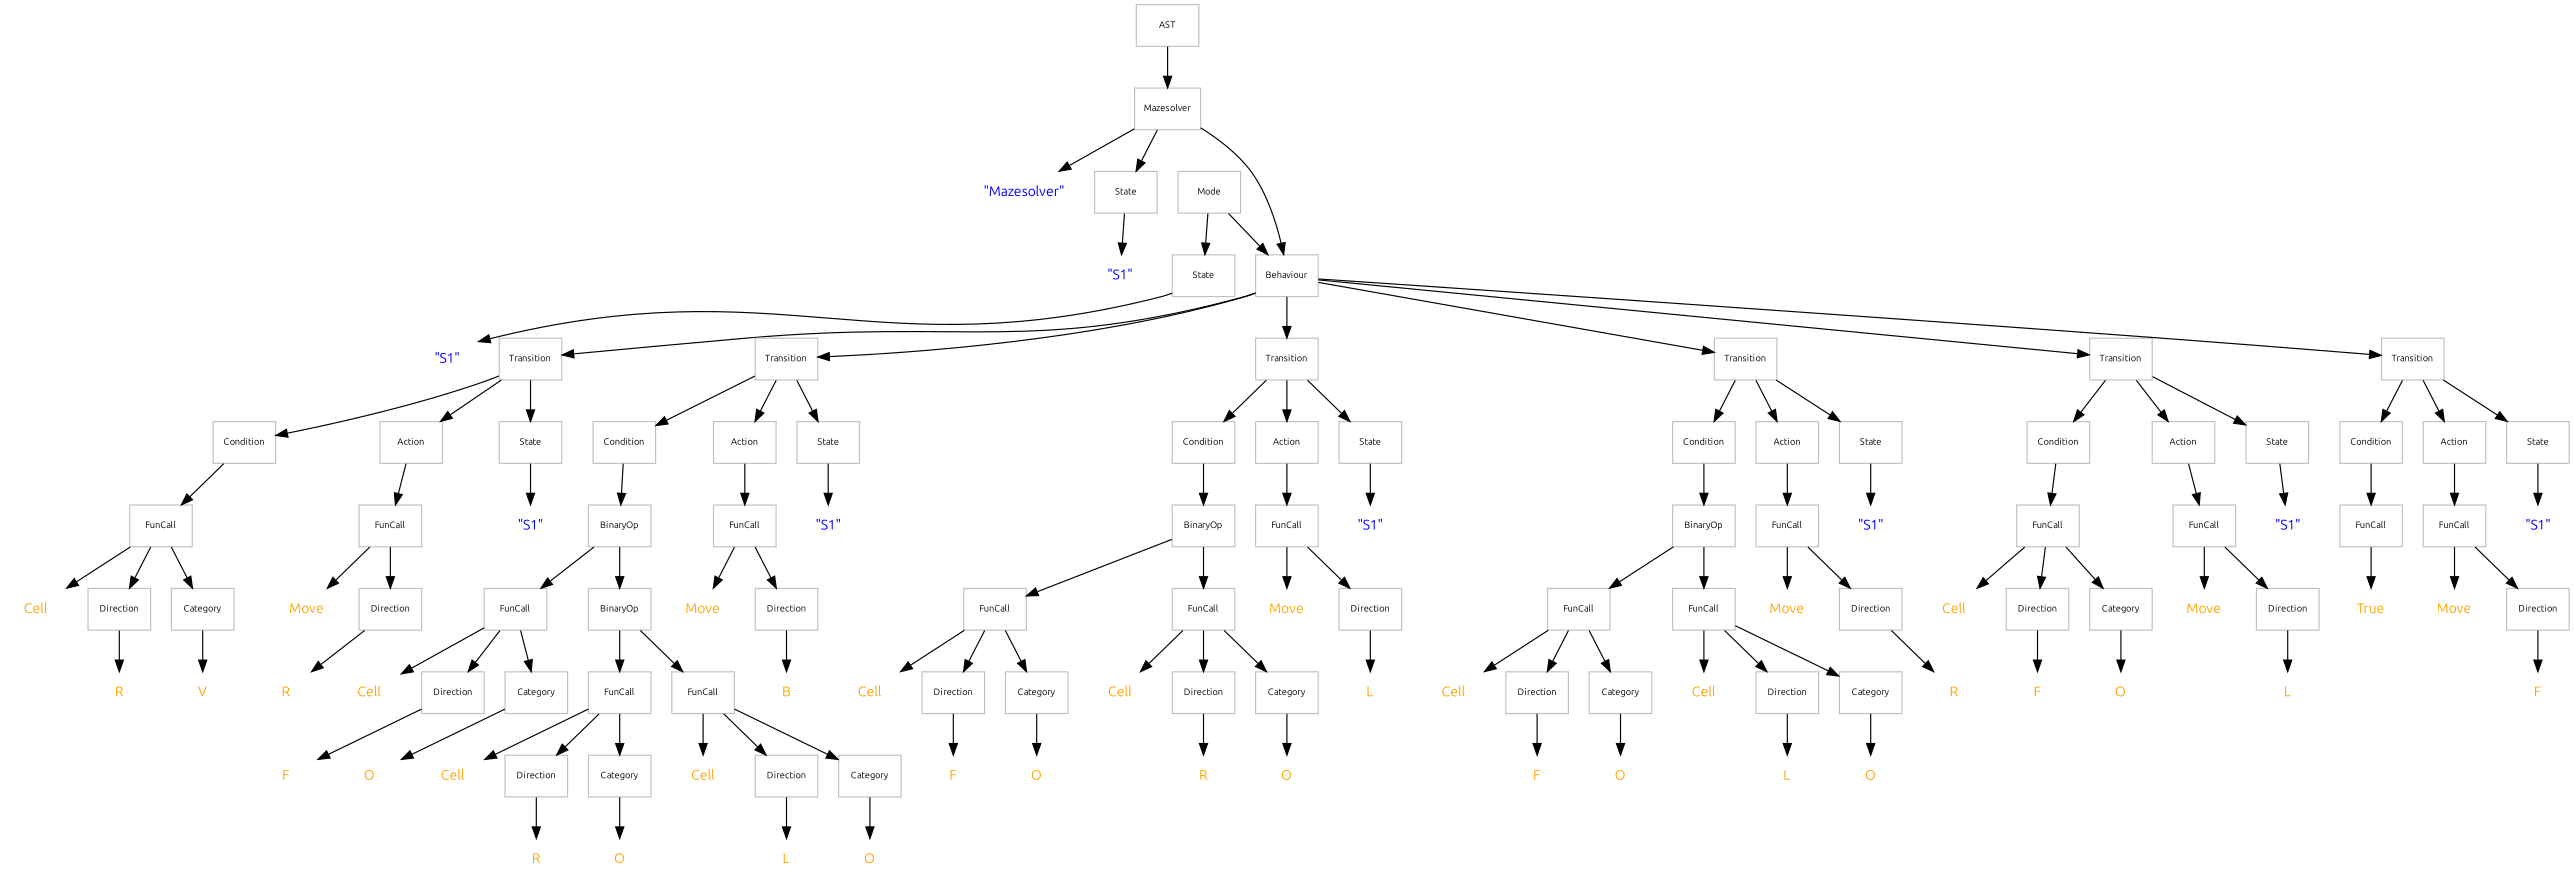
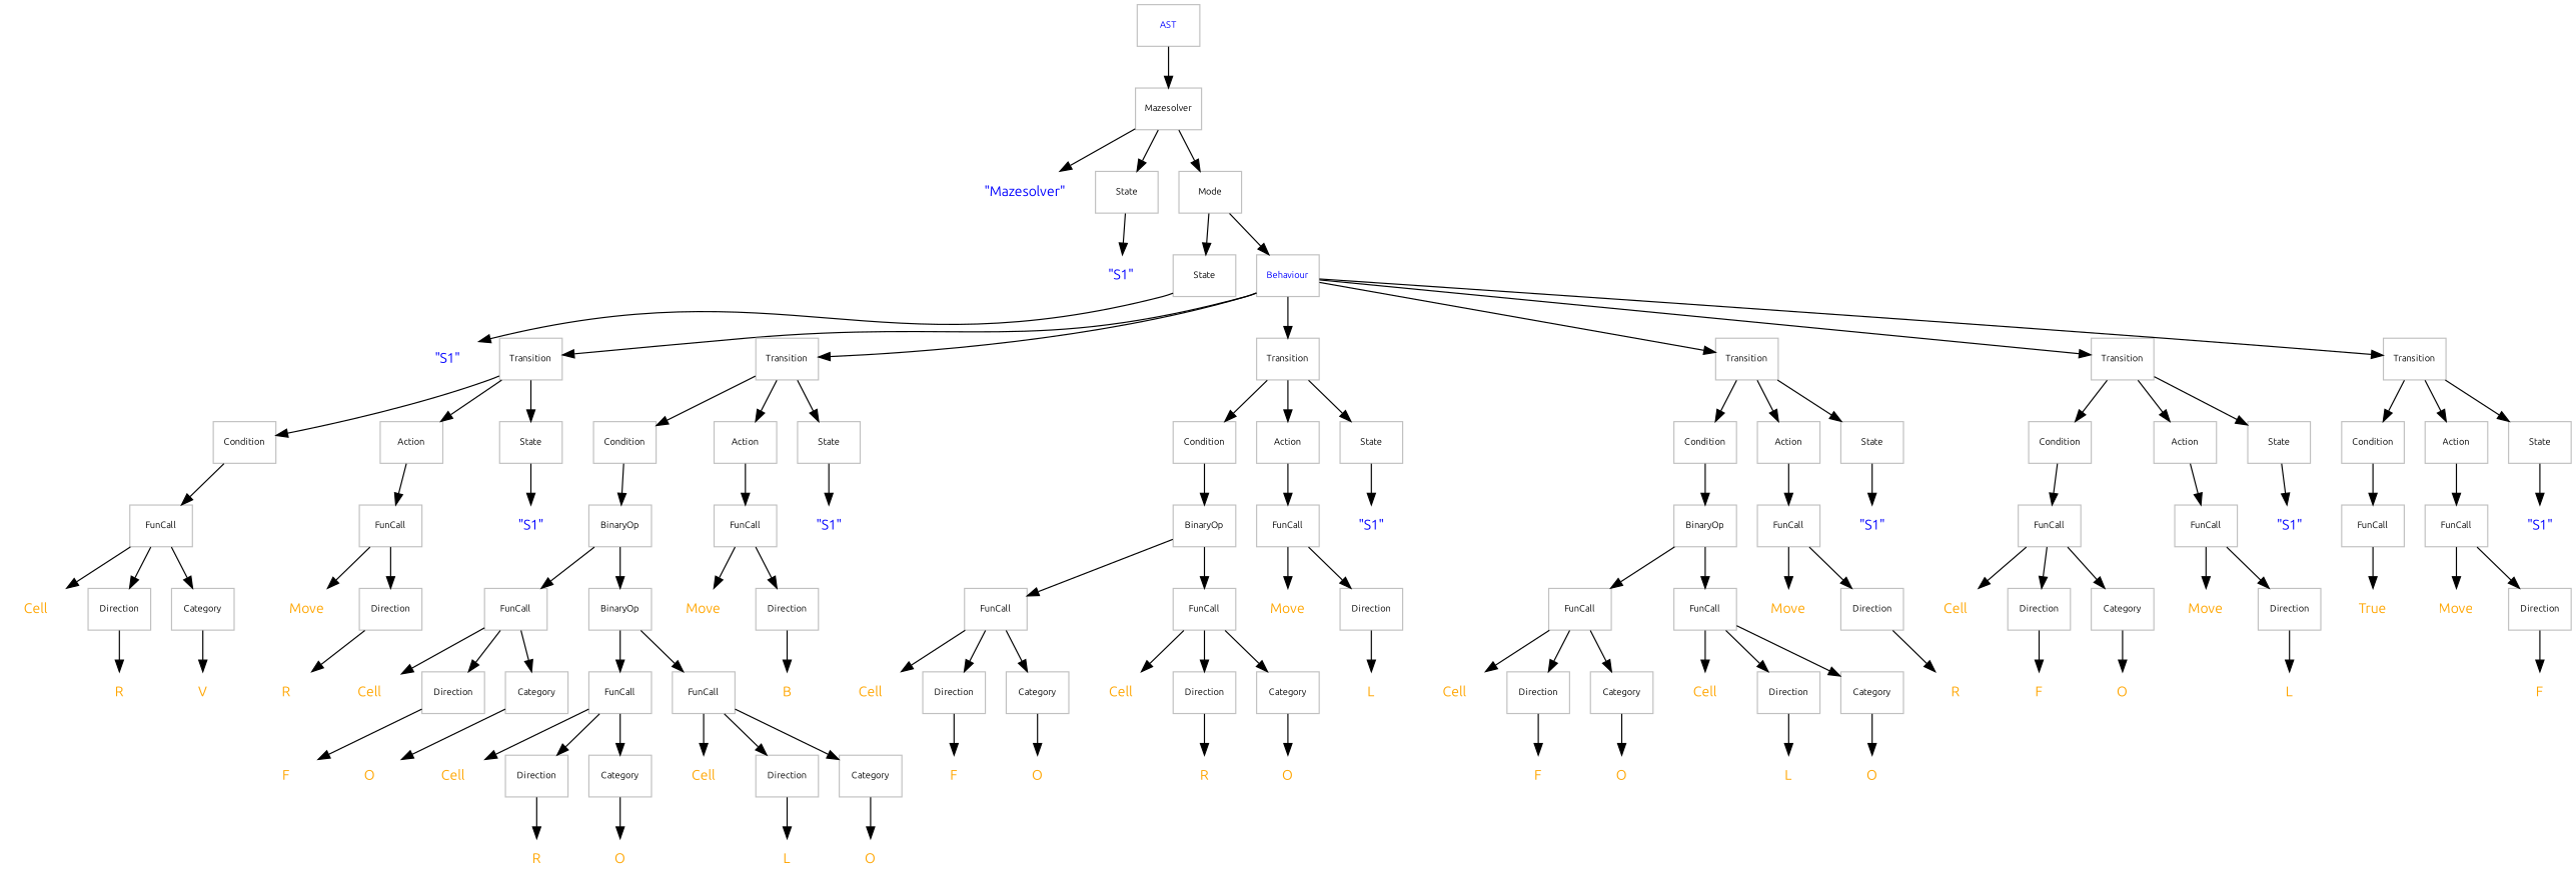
  digraph {
    fontname=Ubuntu
    node [color=gray fontname=Ubuntu fontsize=8 shape=box]
    edge [fontname=Ubuntu]
    n1 [label=Mazesolver]
    n2 [fontcolor=blue fontsize=12 label="\"Mazesolver\"" shape=none]
    n3 [label=State]
    n4 [label=Mode]
    n5 [fontcolor=blue fontsize=12 label="\"S1\"" shape=none]
    n6 [label=State]
-   n7 [label=Behaviour]
+   n7 [label=Behaviour fontcolor=blue]
    n8 [fontcolor=blue fontsize=12 label="\"S1\"" shape=none]
    n9 [label=FunCall]
    n10 [fontcolor=orange fontsize=12 label=Cell shape=none]
    n11 [label=Direction]
    n12 [label=Category]
    n13 [fontcolor=orange fontsize=12 label=R shape=none]
    n14 [fontcolor=orange fontsize=12 label=V shape=none]
    n15 [label=Condition]
    n16 [label=FunCall]
    n17 [fontcolor=orange fontsize=12 label=Move shape=none]
    n18 [label=Direction]
    n19 [fontcolor=orange fontsize=12 label=R shape=none]
    n20 [label=Action]
    n21 [label=State]
    n22 [fontcolor=blue fontsize=12 label="\"S1\"" shape=none]
    n23 [label=Transition]
    n24 [label=FunCall]
    n25 [fontcolor=orange fontsize=12 label=Cell shape=none]
    n26 [label=Direction]
    n27 [label=Category]
    n28 [fontcolor=orange fontsize=12 label=F shape=none]
    n29 [fontcolor=orange fontsize=12 label=O shape=none]
    n30 [label=FunCall]
    n31 [fontcolor=orange fontsize=12 label=Cell shape=none]
    n32 [label=Direction]
    n33 [label=Category]
    n34 [fontcolor=orange fontsize=12 label=R shape=none]
    n35 [fontcolor=orange fontsize=12 label=O shape=none]
    n36 [label=FunCall]
    n37 [fontcolor=orange fontsize=12 label=Cell shape=none]
    n38 [label=Direction]
    n39 [label=Category]
    n40 [fontcolor=orange fontsize=12 label=L shape=none]
    n41 [fontcolor=orange fontsize=12 label=O shape=none]
    n42 [label=BinaryOp]
    n43 [label=BinaryOp]
    n44 [label=Condition]
    n45 [label=FunCall]
    n46 [fontcolor=orange fontsize=12 label=Move shape=none]
    n47 [label=Direction]
    n48 [fontcolor=orange fontsize=12 label=B shape=none]
    n49 [label=Action]
    n50 [label=State]
    n51 [fontcolor=blue fontsize=12 label="\"S1\"" shape=none]
    n52 [label=Transition]
    n53 [label=FunCall]
    n54 [fontcolor=orange fontsize=12 label=Cell shape=none]
    n55 [label=Direction]
    n56 [label=Category]
    n57 [fontcolor=orange fontsize=12 label=F shape=none]
    n58 [fontcolor=orange fontsize=12 label=O shape=none]
    n59 [label=FunCall]
    n60 [fontcolor=orange fontsize=12 label=Cell shape=none]
    n61 [label=Direction]
    n62 [label=Category]
    n63 [fontcolor=orange fontsize=12 label=R shape=none]
    n64 [fontcolor=orange fontsize=12 label=O shape=none]
    n65 [label=BinaryOp]
    n66 [label=Condition]
    n67 [label=FunCall]
    n68 [fontcolor=orange fontsize=12 label=Move shape=none]
    n69 [label=Direction]
    n70 [fontcolor=orange fontsize=12 label=L shape=none]
    n71 [label=Action]
    n72 [label=State]
    n73 [fontcolor=blue fontsize=12 label="\"S1\"" shape=none]
    n74 [label=Transition]
    n75 [label=FunCall]
    n76 [fontcolor=orange fontsize=12 label=Cell shape=none]
    n77 [label=Direction]
    n78 [label=Category]
    n79 [fontcolor=orange fontsize=12 label=F shape=none]
    n80 [fontcolor=orange fontsize=12 label=O shape=none]
    n81 [label=FunCall]
    n82 [fontcolor=orange fontsize=12 label=Cell shape=none]
    n83 [label=Direction]
    n84 [label=Category]
    n85 [fontcolor=orange fontsize=12 label=L shape=none]
    n86 [fontcolor=orange fontsize=12 label=O shape=none]
    n87 [label=BinaryOp]
    n88 [label=Condition]
    n89 [label=FunCall]
    n90 [fontcolor=orange fontsize=12 label=Move shape=none]
    n91 [label=Direction]
    n92 [fontcolor=orange fontsize=12 label=R shape=none]
    n93 [label=Action]
    n94 [label=State]
    n95 [fontcolor=blue fontsize=12 label="\"S1\"" shape=none]
    n96 [label=Transition]
    n97 [label=FunCall]
    n98 [fontcolor=orange fontsize=12 label=Cell shape=none]
    n99 [label=Direction]
    n100 [label=Category]
    n101 [fontcolor=orange fontsize=12 label=F shape=none]
    n102 [fontcolor=orange fontsize=12 label=O shape=none]
    n103 [label=Condition]
    n104 [label=FunCall]
    n105 [fontcolor=orange fontsize=12 label=Move shape=none]
    n106 [label=Direction]
    n107 [fontcolor=orange fontsize=12 label=L shape=none]
    n108 [label=Action]
    n109 [label=State]
    n110 [fontcolor=blue fontsize=12 label="\"S1\"" shape=none]
    n111 [label=Transition]
    n112 [label=FunCall]
    n113 [fontcolor=orange fontsize=12 label=True shape=none]
    n114 [label=Condition]
    n115 [label=FunCall]
    n116 [fontcolor=orange fontsize=12 label=Move shape=none]
    n117 [label=Direction]
    n118 [fontcolor=orange fontsize=12 label=F shape=none]
    n119 [label=Action]
    n120 [label=State]
    n121 [fontcolor=blue fontsize=12 label="\"S1\"" shape=none]
    n122 [label=Transition]
-   n123 [label=AST]
+   n123 [label=AST fontcolor=blue]
    n1 -> n2
    n1 -> n3
-   n1 -> n7
+   n1 -> n4
    n3 -> n5
    n4 -> n6
    n4 -> n7
    n6 -> n8
    n7 -> n23
    n7 -> n52
    n7 -> n74
    n7 -> n96
    n7 -> n111
    n7 -> n122
    n9 -> n10
    n9 -> n11
    n9 -> n12
    n11 -> n13
    n12 -> n14
    n15 -> n9
    n16 -> n17
    n16 -> n18
    n18 -> n19
    n20 -> n16
    n21 -> n22
    n23 -> n15
    n23 -> n20
    n23 -> n21
    n24 -> n25
    n24 -> n26
    n24 -> n27
    n26 -> n28
    n27 -> n29
    n30 -> n31
    n30 -> n32
    n30 -> n33
    n32 -> n34
    n33 -> n35
    n36 -> n37
    n36 -> n38
    n36 -> n39
    n38 -> n40
    n39 -> n41
    n42 -> n30
    n42 -> n36
    n43 -> n24
    n43 -> n42
    n44 -> n43
    n45 -> n46
    n45 -> n47
    n47 -> n48
    n49 -> n45
    n50 -> n51
    n52 -> n44
    n52 -> n49
    n52 -> n50
    n53 -> n54
    n53 -> n55
    n53 -> n56
    n55 -> n57
    n56 -> n58
    n59 -> n60
    n59 -> n61
    n59 -> n62
    n61 -> n63
    n62 -> n64
    n65 -> n53
    n65 -> n59
    n66 -> n65
    n67 -> n68
    n67 -> n69
    n69 -> n70
    n71 -> n67
    n72 -> n73
    n74 -> n66
    n74 -> n71
    n74 -> n72
    n75 -> n76
    n75 -> n77
    n75 -> n78
    n77 -> n79
    n78 -> n80
    n81 -> n82
    n81 -> n83
    n81 -> n84
    n83 -> n85
    n84 -> n86
    n87 -> n75
    n87 -> n81
    n88 -> n87
    n89 -> n90
    n89 -> n91
    n91 -> n92
    n93 -> n89
    n94 -> n95
    n96 -> n88
    n96 -> n93
    n96 -> n94
    n97 -> n98
    n97 -> n99
    n97 -> n100
    n99 -> n101
    n100 -> n102
    n103 -> n97
    n104 -> n105
    n104 -> n106
    n106 -> n107
    n108 -> n104
    n109 -> n110
    n111 -> n103
    n111 -> n108
    n111 -> n109
    n112 -> n113
    n114 -> n112
    n115 -> n116
    n115 -> n117
    n117 -> n118
    n119 -> n115
    n120 -> n121
    n122 -> n114
    n122 -> n119
    n122 -> n120
    n123 -> n1
  }
